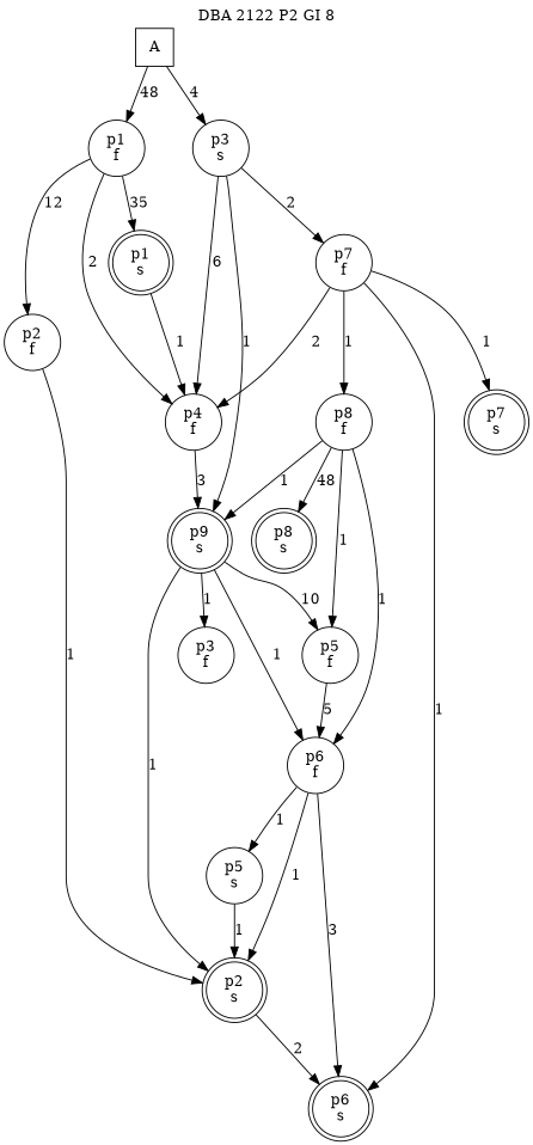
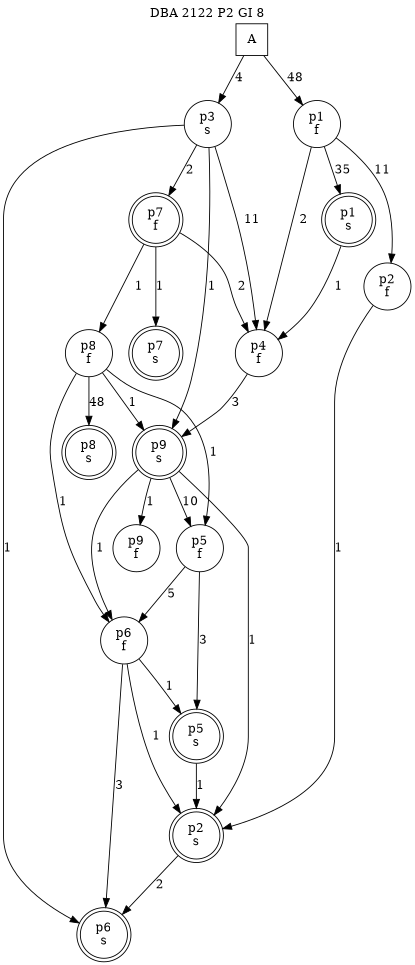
  digraph {
    label=" DBA 2122 P2 GI 8 "
    labelloc=tl
    rankdir=TB
    node [shape=circle]
    n1 [label=A shape=square]
    n2 [label="p1\nf"]
    n3 [label="p3\ns"]
    n4 [label="p1\ns" shape=doublecircle]
    n5 [label="p2\nf"]
    n6 [label="p4\nf"]
    n7 [label="p2\ns" shape=doublecircle]
    n8 [label="p9\ns" shape=doublecircle]
    n9 [label="p6\ns" shape=doublecircle]
-   n10 [label="p7\nf"]
+   n10 [label="p7\nf" shape=doublecircle]
    n11 [label="p5\nf"]
    n12 [label="p6\nf"]
-   n13 [label="p3\nf"]
+   n13 [label="p9\nf"]
    n14 [label="p8\nf"]
    n15 [label="p7\ns" shape=doublecircle]
    n16 [label="p8\ns" shape=doublecircle]
-   n17 [label="p5\ns"]
+   n17 [label="p5\ns" shape=doublecircle]
    n1 -> n2 [label=48]
    n1 -> n3 [label=4]
    n2 -> n4 [label=35]
-   n2 -> n5 [label=12]
+   n2 -> n5 [label=11]
    n2 -> n6 [label=2]
-   n3 -> n6 [label=6]
+   n3 -> n6 [label=11]
    n3 -> n8 [label=1]
-   n10 -> n9 [label=1]
+   n3 -> n9 [label=1]
    n3 -> n10 [label=2]
    n4 -> n6 [label=1]
    n5 -> n7 [label=1]
    n6 -> n8 [label=3]
    n7 -> n9 [label=2]
    n8 -> n7 [label=1]
    n8 -> n11 [label=10]
    n8 -> n12 [label=1]
    n8 -> n13 [label=1]
    n10 -> n6 [label=2]
    n10 -> n14 [label=1]
    n10 -> n15 [label=1]
    n11 -> n12 [label=5]
+   n11 -> n17 [label=3]
    n12 -> n7 [label=1]
    n12 -> n9 [label=3]
    n12 -> n17 [label=1]
    n14 -> n8 [label=1]
    n14 -> n11 [label=1]
    n14 -> n12 [label=1]
    n14 -> n16 [label=48]
    n17 -> n7 [label=1]
  }
